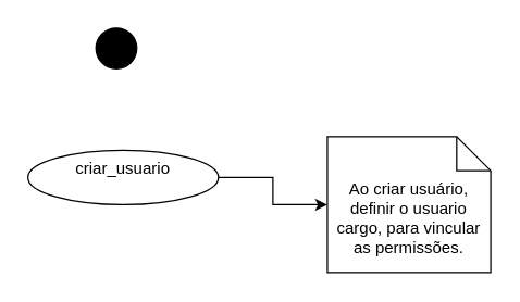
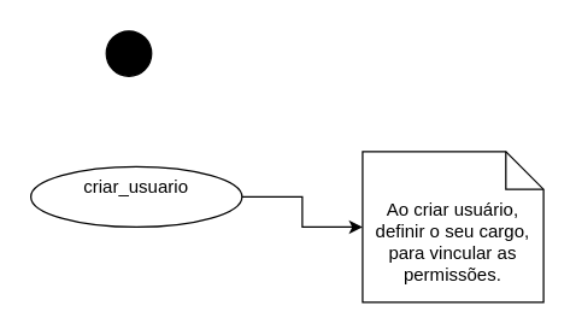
  <mxCell id="0" />
  <mxCell id="1" parent="0" />
  <mxCell id="2" value="" style="ellipse;fillColor=strokeColor;html=1;" vertex="1" parent="1"><mxGeometry x="70" y="20" width="30" height="30" as="geometry" /></mxCell>
  <mxCell id="3" value="" style="edgeStyle=orthogonalEdgeStyle;rounded=0;orthogonalLoop=1;jettySize=auto;html=1;" edge="1" parent="1" source="4" target="5"><mxGeometry relative="1" as="geometry" /></mxCell>
  <mxCell id="4" value="criar_usuario" style="ellipse;html=1;align=center;verticalAlign=top;absoluteArcSize=1;arcSize=10;dashed=0;whiteSpace=wrap;" vertex="1" parent="1"><mxGeometry x="20" y="110" width="140" height="40" as="geometry" /></mxCell>
- <mxCell id="5" value="Ao criar usuário, definir o usuario cargo, para vincular as permissões." style="shape=note2;boundedLbl=1;whiteSpace=wrap;html=1;size=25;verticalAlign=top;align=center;" vertex="1" parent="1"><mxGeometry x="240" y="100" width="120" height="100" as="geometry" /></mxCell>
+ <mxCell id="5" value="Ao criar usuário, definir o seu cargo, para vincular as permissões." style="shape=note2;boundedLbl=1;whiteSpace=wrap;html=1;size=25;verticalAlign=top;align=center;" vertex="1" parent="1"><mxGeometry x="240" y="100" width="120" height="100" as="geometry" /></mxCell>
